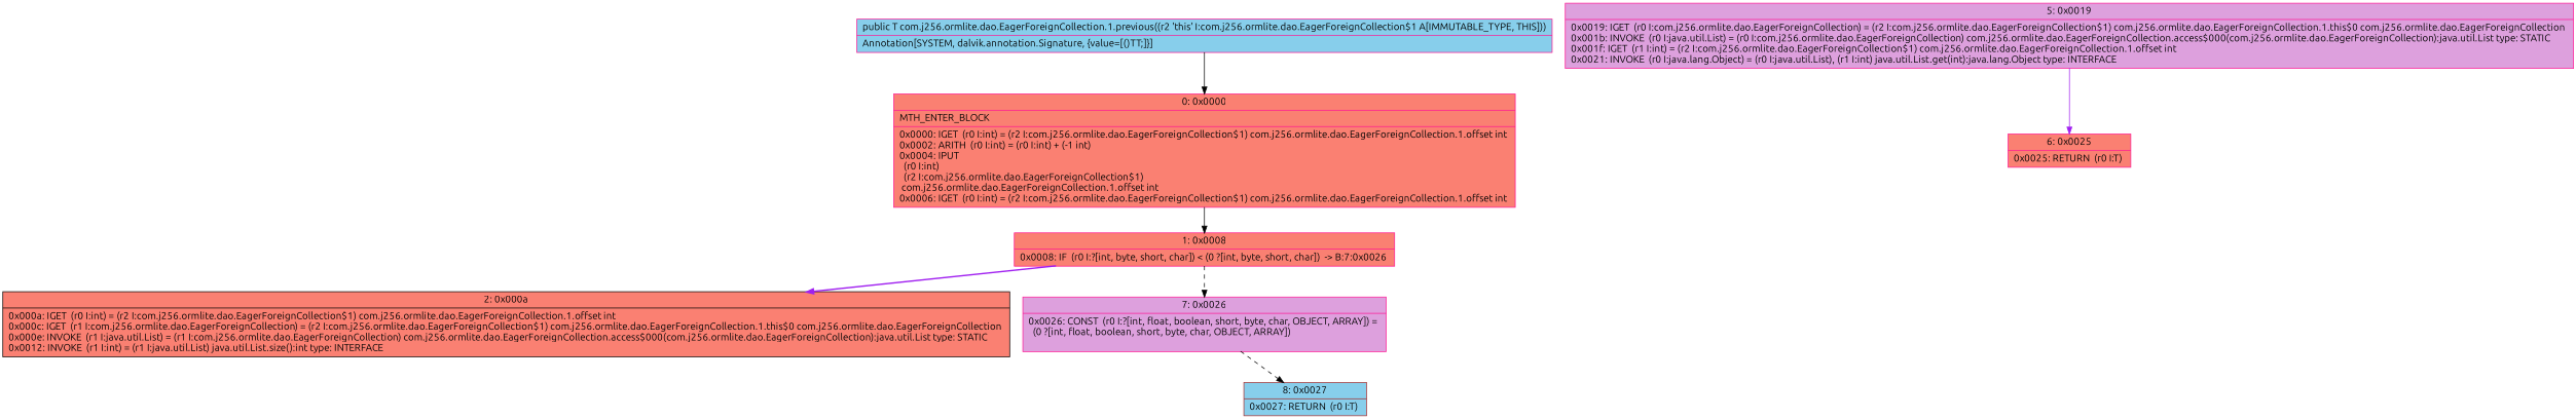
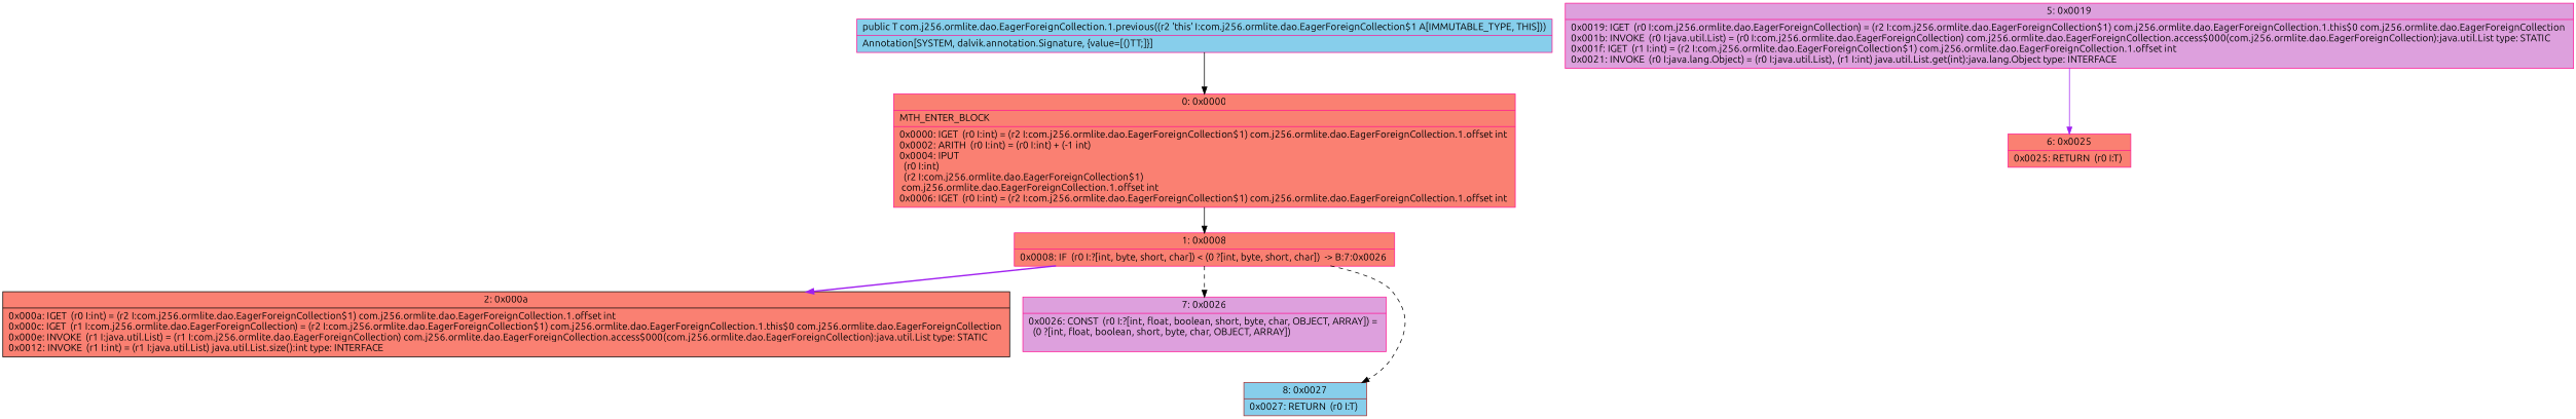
  digraph {
    fontname=Ubuntu
    node [color=deeppink fillcolor=salmon fontname=Ubuntu shape=record style=filled]
    edge [color=black fontname=Ubuntu style=solid]
    n1 [label="{0\:\ 0x0000|MTH_ENTER_BLOCK\l|0x0000: IGET  (r0 I:int) = (r2 I:com.j256.ormlite.dao.EagerForeignCollection$1) com.j256.ormlite.dao.EagerForeignCollection.1.offset int \l0x0002: ARITH  (r0 I:int) = (r0 I:int) + (\-1 int) \l0x0004: IPUT  \l  (r0 I:int)\l  (r2 I:com.j256.ormlite.dao.EagerForeignCollection$1)\l com.j256.ormlite.dao.EagerForeignCollection.1.offset int \l0x0006: IGET  (r0 I:int) = (r2 I:com.j256.ormlite.dao.EagerForeignCollection$1) com.j256.ormlite.dao.EagerForeignCollection.1.offset int \l}"]
    n2 [label="{1\:\ 0x0008|0x0008: IF  (r0 I:?[int, byte, short, char]) \< (0 ?[int, byte, short, char])  \-\> B:7:0x0026 \l}"]
    n3 [color=black label="{2\:\ 0x000a|0x000a: IGET  (r0 I:int) = (r2 I:com.j256.ormlite.dao.EagerForeignCollection$1) com.j256.ormlite.dao.EagerForeignCollection.1.offset int \l0x000c: IGET  (r1 I:com.j256.ormlite.dao.EagerForeignCollection) = (r2 I:com.j256.ormlite.dao.EagerForeignCollection$1) com.j256.ormlite.dao.EagerForeignCollection.1.this$0 com.j256.ormlite.dao.EagerForeignCollection \l0x000e: INVOKE  (r1 I:java.util.List) = (r1 I:com.j256.ormlite.dao.EagerForeignCollection) com.j256.ormlite.dao.EagerForeignCollection.access$000(com.j256.ormlite.dao.EagerForeignCollection):java.util.List type: STATIC \l0x0012: INVOKE  (r1 I:int) = (r1 I:java.util.List) java.util.List.size():int type: INTERFACE \l}"]
    n4 [fillcolor=plum label="{7\:\ 0x0026|0x0026: CONST  (r0 I:?[int, float, boolean, short, byte, char, OBJECT, ARRAY]) = \l  (0 ?[int, float, boolean, short, byte, char, OBJECT, ARRAY])\l \l}"]
    n5 [color=brown fillcolor=skyblue label="{8\:\ 0x0027|0x0027: RETURN  (r0 I:T) \l}"]
    n6 [fillcolor=plum label="{5\:\ 0x0019|0x0019: IGET  (r0 I:com.j256.ormlite.dao.EagerForeignCollection) = (r2 I:com.j256.ormlite.dao.EagerForeignCollection$1) com.j256.ormlite.dao.EagerForeignCollection.1.this$0 com.j256.ormlite.dao.EagerForeignCollection \l0x001b: INVOKE  (r0 I:java.util.List) = (r0 I:com.j256.ormlite.dao.EagerForeignCollection) com.j256.ormlite.dao.EagerForeignCollection.access$000(com.j256.ormlite.dao.EagerForeignCollection):java.util.List type: STATIC \l0x001f: IGET  (r1 I:int) = (r2 I:com.j256.ormlite.dao.EagerForeignCollection$1) com.j256.ormlite.dao.EagerForeignCollection.1.offset int \l0x0021: INVOKE  (r0 I:java.lang.Object) = (r0 I:java.util.List), (r1 I:int) java.util.List.get(int):java.lang.Object type: INTERFACE \l}"]
    n7 [label="{6\:\ 0x0025|0x0025: RETURN  (r0 I:T) \l}"]
    n8 [fillcolor=skyblue label="{public T com.j256.ormlite.dao.EagerForeignCollection.1.previous((r2 'this' I:com.j256.ormlite.dao.EagerForeignCollection$1 A[IMMUTABLE_TYPE, THIS]))  | Annotation[SYSTEM, dalvik.annotation.Signature, \{value=[()TT;]\}]\l}"]
    n1 -> n2
    n2 -> n3 [color=purple style=bold]
    n2 -> n4 [style=dashed]
-   n4 -> n5 [style=dashed]
+   n2 -> n5 [style=dashed]
    n6 -> n7 [color=purple]
    n8 -> n1
  }
